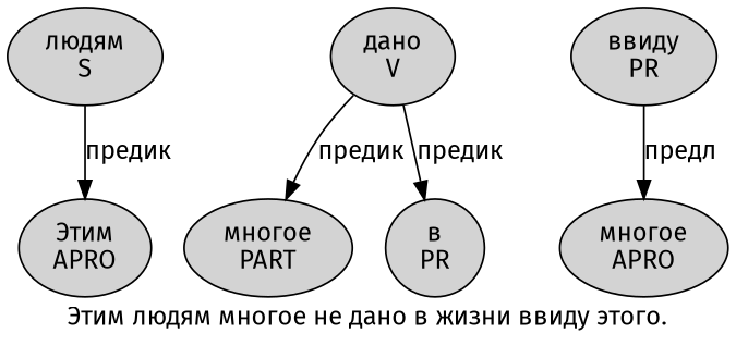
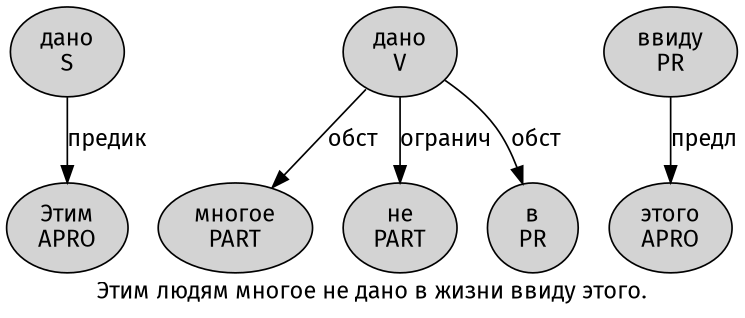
  digraph {
    fontname="Fira Sans"
    label="Этим людям многое не дано в жизни ввиду этого."
    node [fillcolor=lightgray fontname="Fira Sans" penwidth=1 shape=ellipse style=filled]
    edge [fontname="Fira Sans"]
    n1 [label="Этим\nAPRO"]
-   n2 [label="людям\nS"]
+   n2 [label="дано\nS"]
    n3 [label="многое\nPART"]
+   n4 [label="не\nPART"]
    n5 [label="дано\nV"]
    n6 [label="в\nPR"]
    n7 [label="ввиду\nPR"]
-   n8 [label="многое\nAPRO"]
+   n8 [label="этого\nAPRO"]
    n2 -> n1 [label="предик"]
-   n5 -> n3 [label="предик"]
-   n5 -> n6 [label="предик"]
+   n5 -> n3 [label="обст"]
+   n5 -> n4 [label="огранич"]
+   n5 -> n6 [label="обст"]
    n7 -> n8 [label="предл"]
  }
